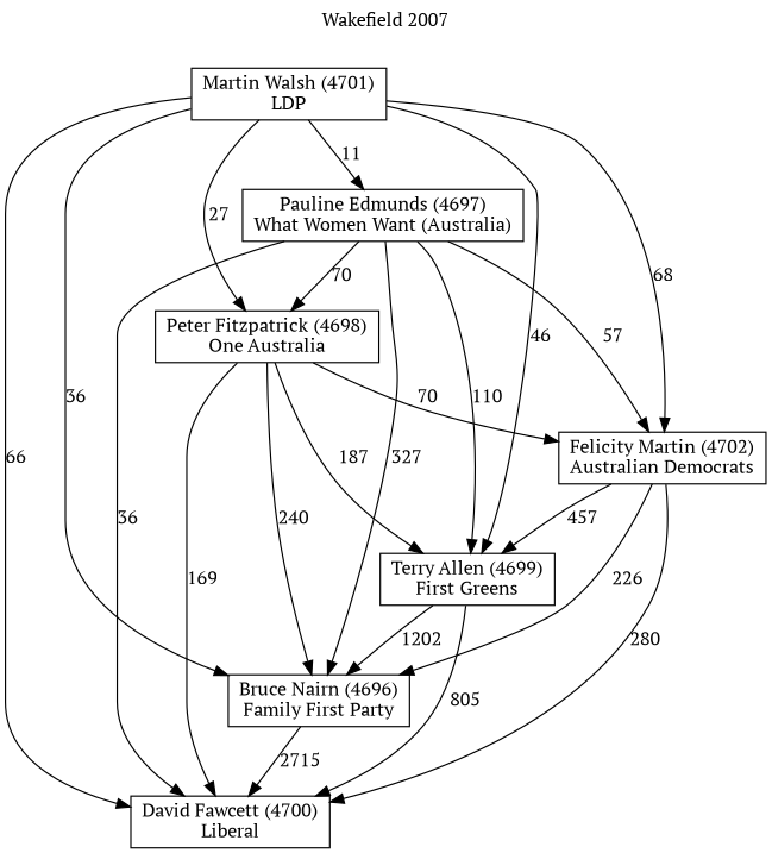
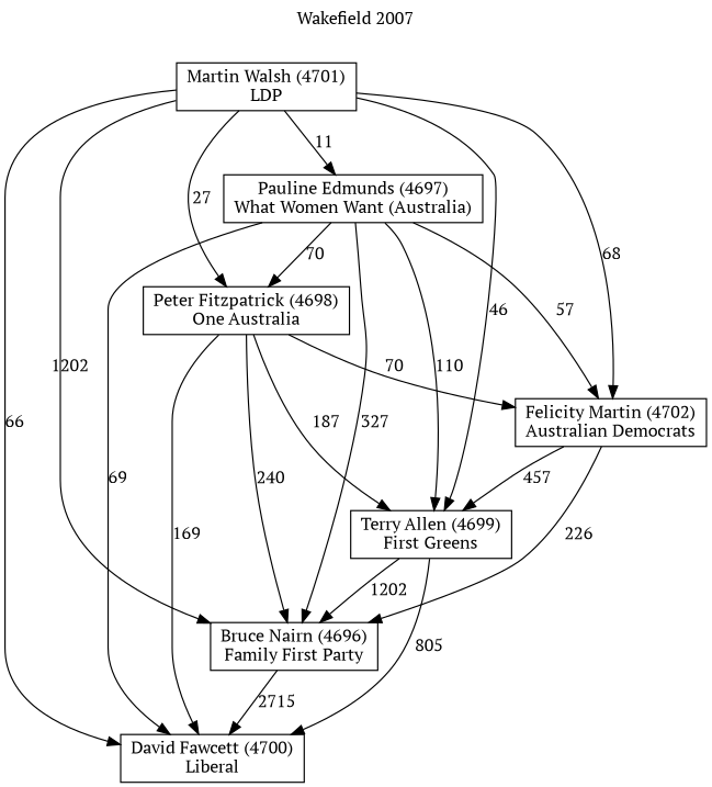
  digraph {
    fontname="PT Serif"
    label="Wakefield 2007"
    labelloc=t
    mclimit=10
    node [fontname="PT Serif" shape=box]
    edge [fontname="PT Serif"]
    n1 [label="David Fawcett (4700)\nLiberal"]
    n2 [label="Bruce Nairn (4696)\nFamily First Party"]
    n3 [label="Terry Allen (4699)\nFirst Greens"]
    n4 [label="Felicity Martin (4702)\nAustralian Democrats"]
    n5 [label="Peter Fitzpatrick (4698)\nOne Australia"]
    n6 [label="Pauline Edmunds (4697)\nWhat Women Want (Australia)"]
    n7 [label="Martin Walsh (4701)\nLDP"]
    n2 -> n1 [label=2715]
    n3 -> n1 [label=805]
    n3 -> n2 [label=1202]
-   n4 -> n1 [label=280]
    n4 -> n2 [label=226]
    n4 -> n3 [label=457]
    n5 -> n1 [label=169]
    n5 -> n2 [label=240]
    n5 -> n3 [label=187]
    n5 -> n4 [label=70]
-   n6 -> n1 [label=36]
+   n6 -> n1 [label=69]
    n6 -> n2 [label=327]
    n6 -> n3 [label=110]
    n6 -> n4 [label=57]
    n6 -> n5 [label=70]
    n7 -> n1 [label=66]
-   n7 -> n2 [label=36]
+   n7 -> n2 [label=1202]
    n7 -> n3 [label=46]
    n7 -> n4 [label=68]
    n7 -> n5 [label=27]
    n7 -> n6 [label=11]
  }
